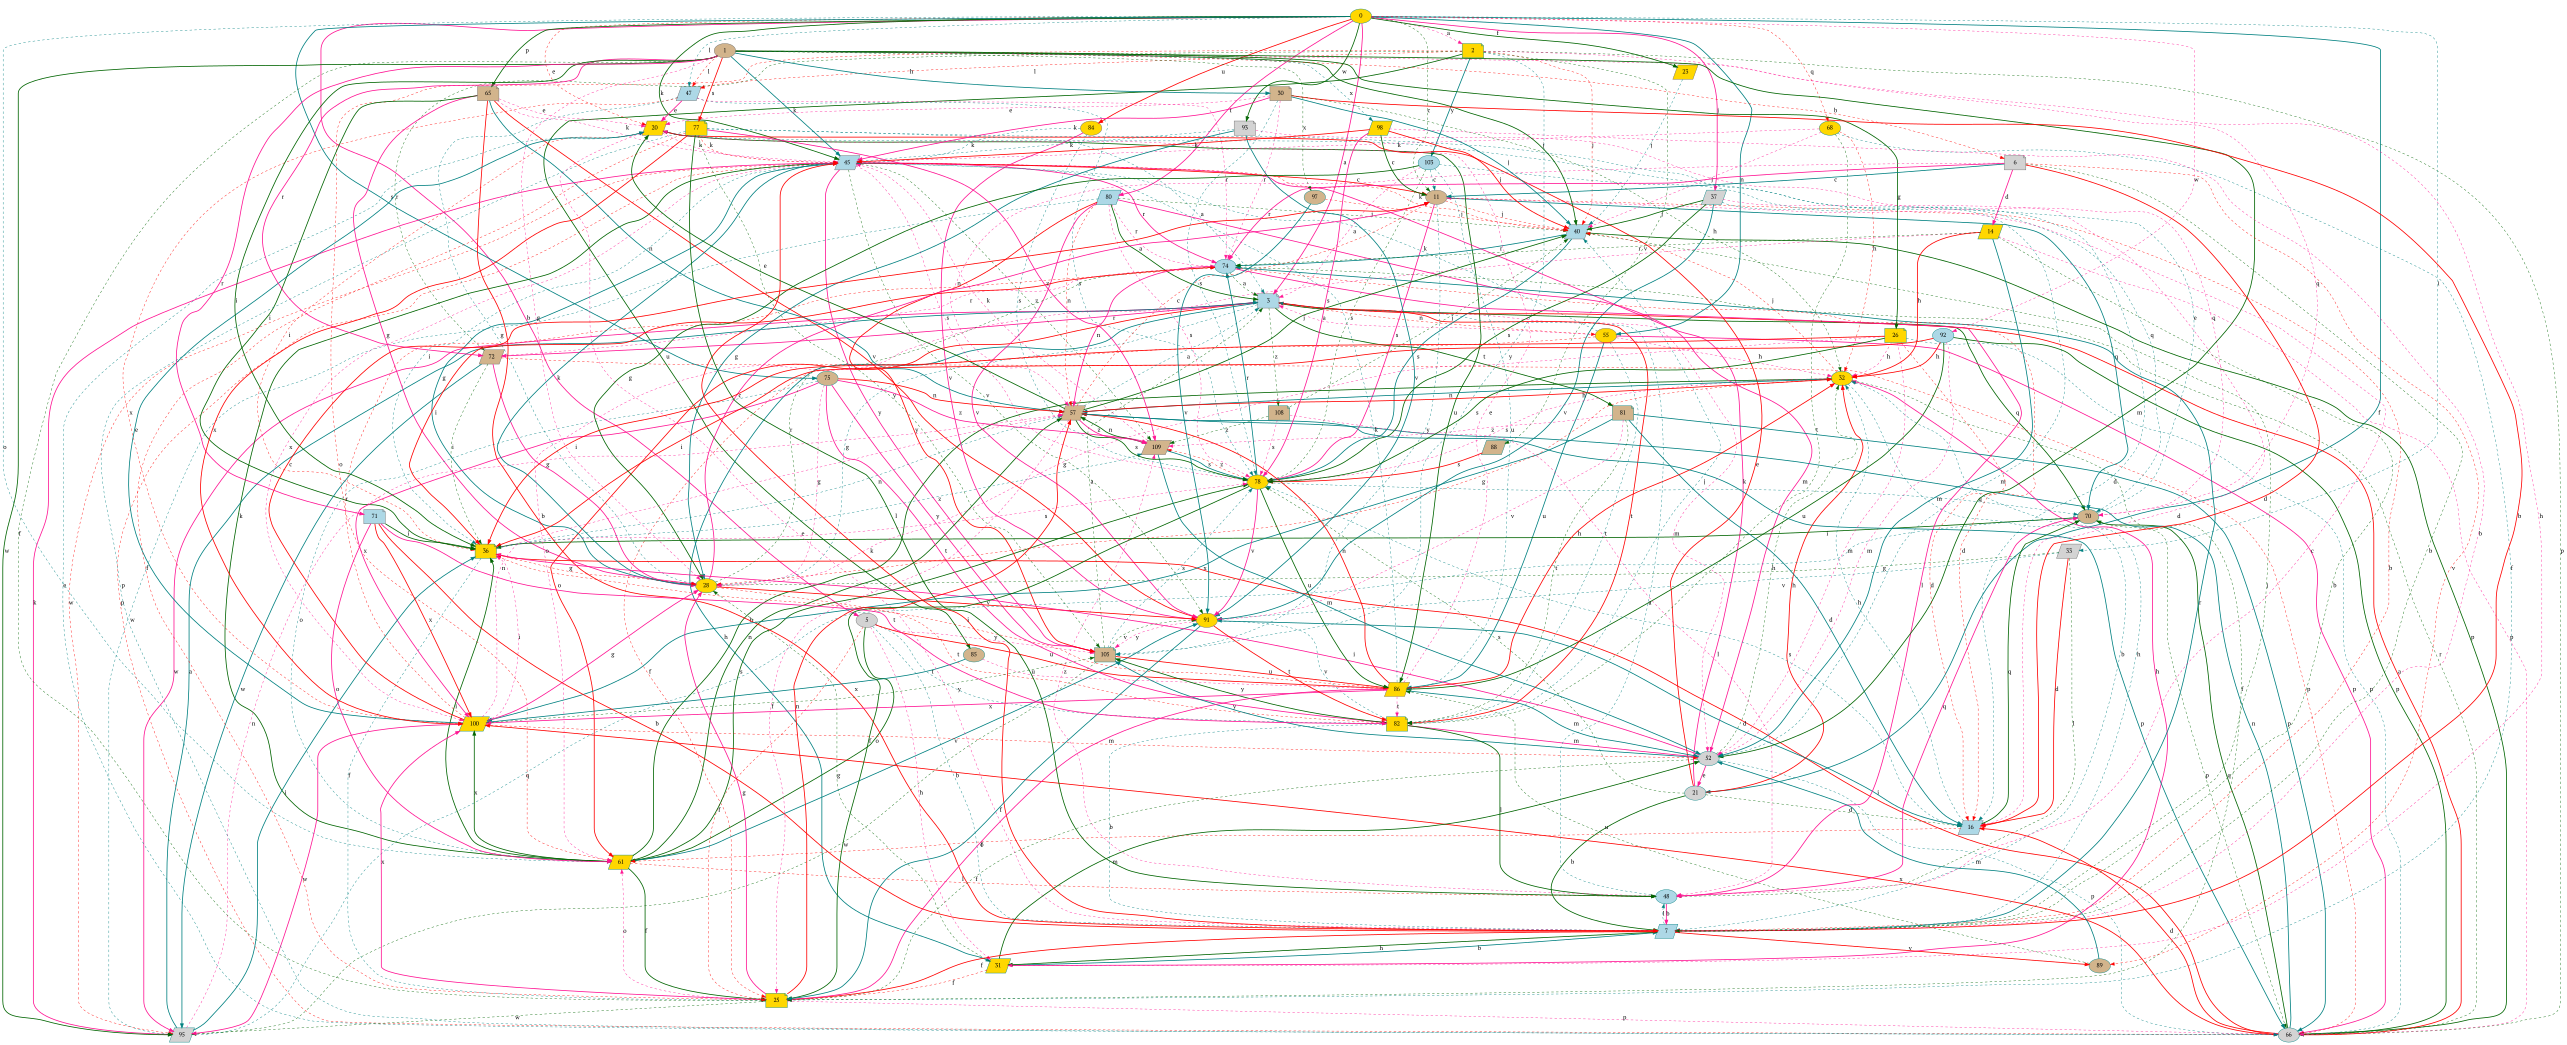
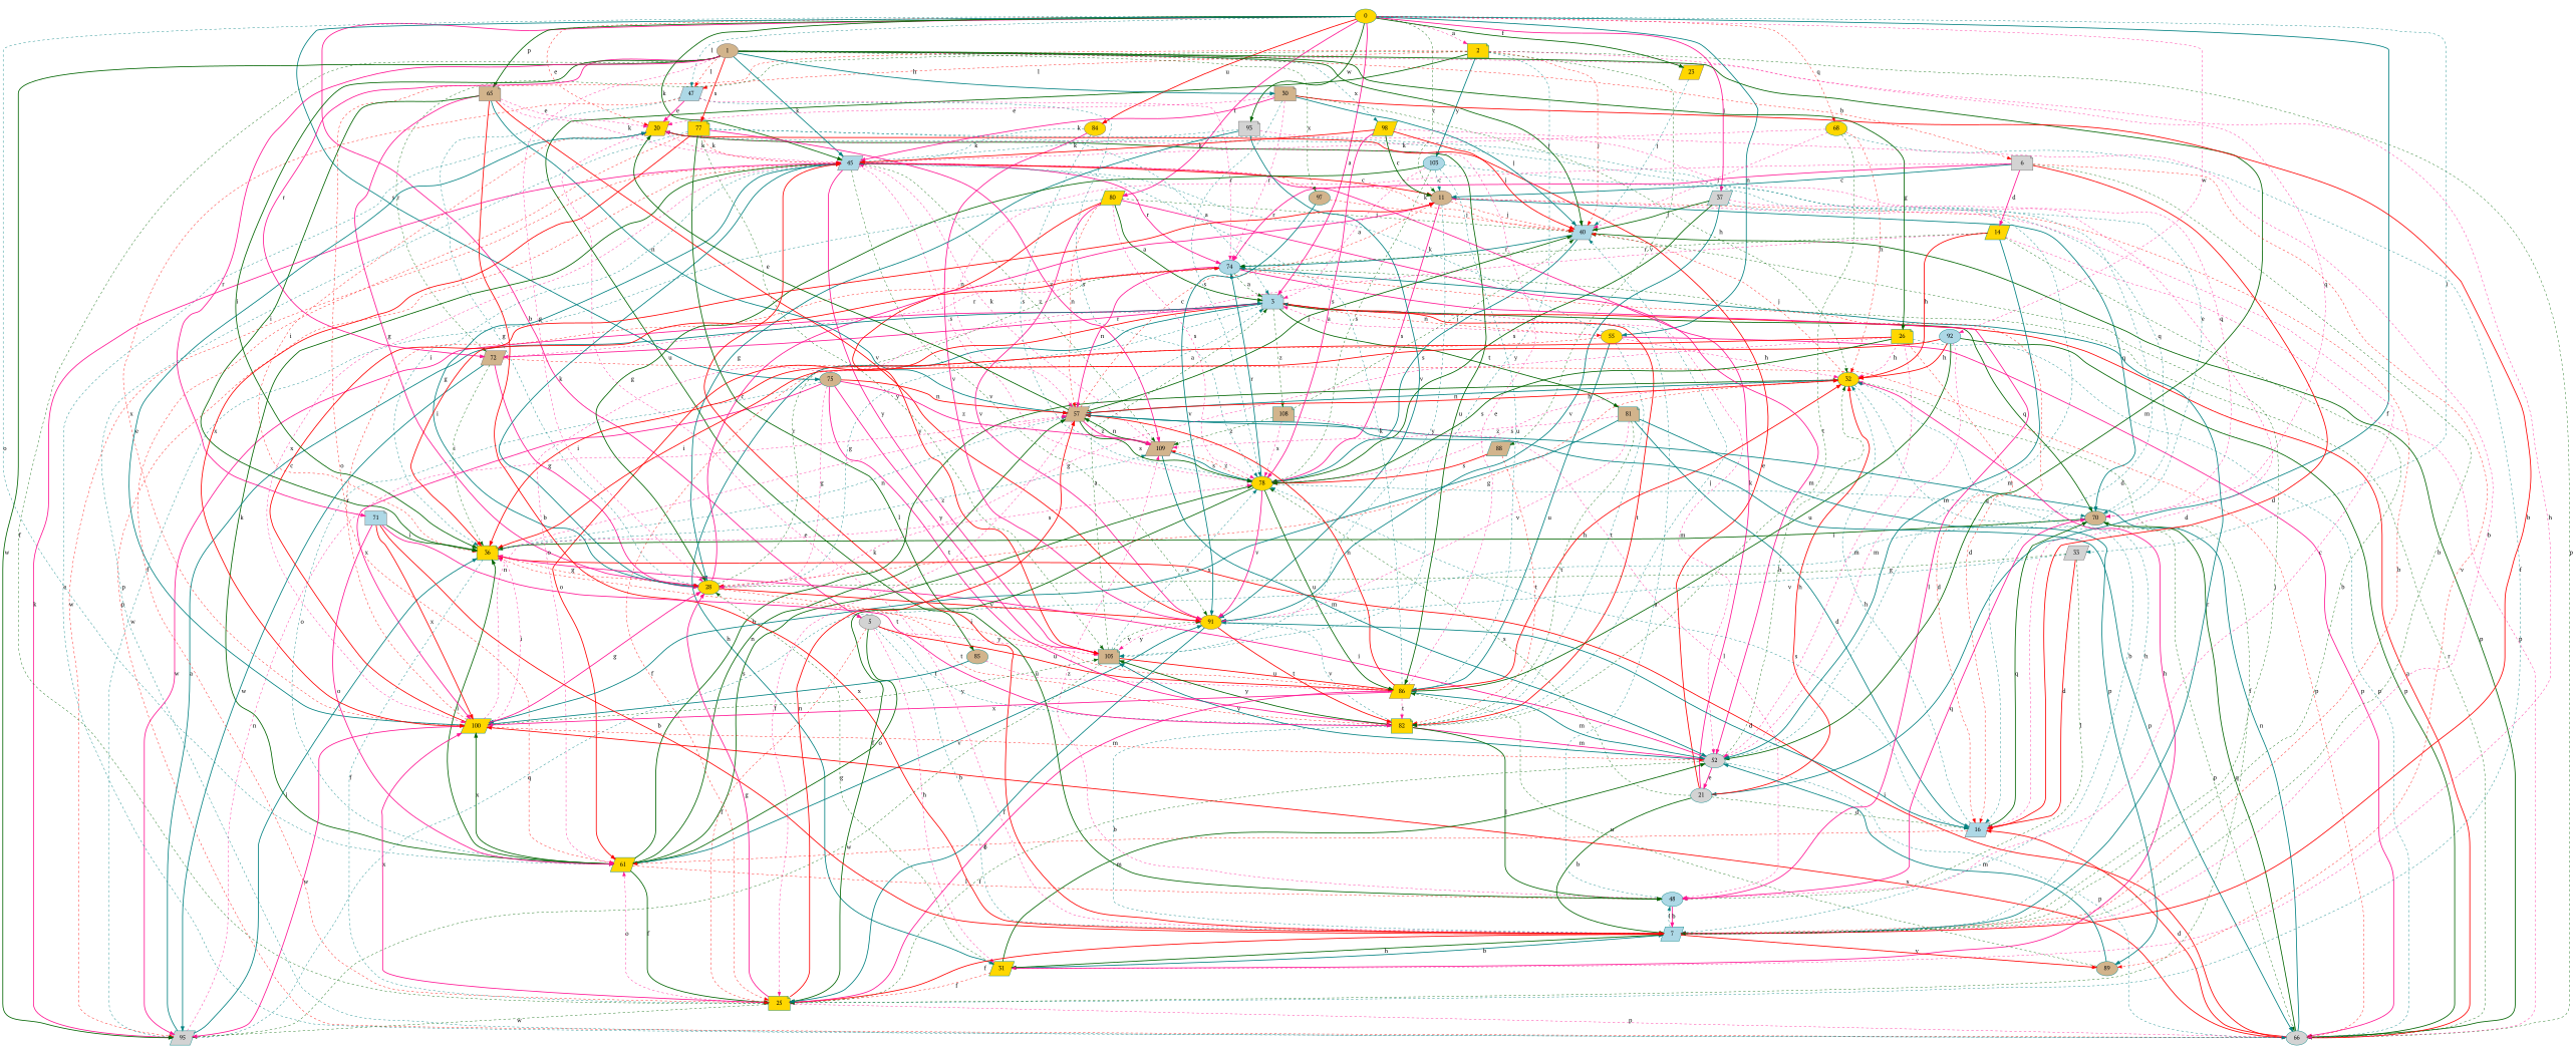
  strict digraph {
    fontname="PT Serif"
    node [color=teal fillcolor=gold fontname="PT Serif" shape=ellipse style=filled]
    edge [color=deeppink fontname="PT Serif" style=dashed]
    2 [shape=note]
    0
    3 [color=gray40 fillcolor=lightblue shape=note]
    5 [color=gray40 fillcolor=lightgrey]
    11 [color=gray40 fillcolor=tan]
    20 [color=gray40 shape=parallelogram]
    21 [fillcolor=lightgrey]
    23 [color=gray40 shape=parallelogram]
    33 [color=gray40 fillcolor=lightgrey shape=parallelogram]
    37 [fillcolor=lightgrey shape=parallelogram]
    45 [color=gray40 fillcolor=lightblue shape=parallelogram]
    47 [color=gray40 fillcolor=lightblue shape=parallelogram]
    55 [color=gray40]
    61 [shape=parallelogram]
    65 [color=gray40 fillcolor=tan shape=note]
    68
    75 [fillcolor=tan]
-   80 [fillcolor=lightblue shape=parallelogram]
+   80 [shape=parallelogram]
    84 [color=gray40]
    92 [fillcolor=lightblue]
    93 [color=gray40 fillcolor=lightgrey shape=note]
    40 [color=gray40 fillcolor=lightblue shape=parallelogram]
    72 [color=gray40 fillcolor=tan shape=parallelogram]
    66 [fillcolor=lightgrey]
    70 [fillcolor=tan]
    85 [fillcolor=tan]
    88 [fillcolor=tan shape=parallelogram]
    103 [fillcolor=lightblue]
    105 [fillcolor=tan shape=note]
    28
    31 [shape=parallelogram]
    52 [fillcolor=lightgrey]
    95 [fillcolor=lightgrey shape=parallelogram]
    81 [fillcolor=tan shape=note]
    82 [shape=note]
    108 [fillcolor=tan shape=note]
    25 [shape=note]
    7 [fillcolor=lightblue shape=parallelogram]
    86 [color=gray40 shape=parallelogram]
    78
    36 [shape=note]
    16 [color=gray40 fillcolor=lightblue shape=parallelogram]
    32
    48 [fillcolor=lightblue]
    91 [color=gray40]
    74 [fillcolor=lightblue]
    100 [shape=parallelogram]
    109 [color=gray40 fillcolor=tan shape=parallelogram]
    57 [color=gray40 fillcolor=tan shape=parallelogram]
    1 [color=gray40 fillcolor=tan]
    6 [color=gray40 fillcolor=lightgrey shape=note]
    26 [shape=note]
    30 [color=gray40 fillcolor=tan shape=note]
    71 [color=gray40 fillcolor=lightblue shape=note]
    77 [shape=note]
    97 [fillcolor=tan]
    98 [shape=parallelogram]
    14 [shape=parallelogram]
    89 [fillcolor=tan]
    2 -> 47 [color=red label=l]
    2 -> 61 [color=red label=o]
    2 -> 40 [color=red label=j]
    2 -> 72 [color=darkgreen label=r]
    2 -> 66 [color=darkgreen label=p]
    2 -> 70 [label=q]
    2 -> 85 [color=darkgreen label=u style=bold]
    2 -> 88 [color=darkgreen label=v]
    2 -> 103 [color=teal label=y style=bold]
    2 -> 105 [color=teal label=y]
    0 -> 2 [label=a]
    0 -> 3 [label=a style=bold]
    0 -> 5 [label=b style=bold]
    0 -> 11 [color=darkgreen label=c]
    0 -> 20 [color=red label=e]
    0 -> 21 [color=teal label=f style=bold]
    0 -> 23 [color=darkgreen label=f style=bold]
    0 -> 33 [color=teal label=i]
    0 -> 37 [label=j style=bold]
    0 -> 45 [color=darkgreen label=k style=bold]
    0 -> 47 [color=teal label=l]
    0 -> 55 [color=teal label=n style=bold]
    0 -> 61 [color=teal label=o]
    0 -> 65 [color=darkgreen label=p style=bold]
    0 -> 68 [color=red label=q]
    0 -> 75 [color=teal label=s style=bold]
    0 -> 80 [label=t style=bold]
    0 -> 84 [color=red label=u style=bold]
    0 -> 92 [label=w]
    0 -> 93 [color=darkgreen label=w style=bold]
    3 -> 55 [color=red label=n]
    3 -> 61 [color=red label=o style=bold]
    3 -> 72 [label=r style=bold]
    3 -> 70 [color=darkgreen label=q style=bold]
    3 -> 28 [color=teal label=g]
    3 -> 31 [color=teal label=h style=bold]
    3 -> 52 [label=m]
    3 -> 95 [label=w style=bold]
    3 -> 81 [color=darkgreen label=t style=bold]
    3 -> 82 [color=red label=t style=bold]
    3 -> 108 [color=darkgreen label=z]
    5 -> 61 [color=darkgreen label=o style=bold]
    5 -> 105 [label=y]
    5 -> 31 [label=h]
    5 -> 82 [color=teal label=t]
    5 -> 25 [color=red label=f]
    5 -> 7 [color=teal label=b]
    5 -> 86 [color=red label=u style=bold]
    11 -> 40 [color=red label=j]
    11 -> 70 [color=teal label=q style=bold]
    11 -> 105 [color=teal label=y]
    11 -> 7 [color=red label=b]
    11 -> 78 [label=s style=bold]
    20 -> 45 [label=k]
    20 -> 86 [color=darkgreen label=u style=bold]
    20 -> 36 [color=red label=i]
    21 -> 20 [color=red label=e style=bold]
    21 -> 45 [label=k style=bold]
    21 -> 7 [color=darkgreen label=b style=bold]
    21 -> 78 [color=darkgreen label=s]
    21 -> 16 [color=darkgreen label=d]
    21 -> 32 [color=red label=h style=bold]
    23 -> 40 [color=teal label=j]
    33 -> 28 [color=darkgreen label=g]
    33 -> 16 [color=red label=d style=bold]
    33 -> 48 [color=darkgreen label=l]
    33 -> 91 [color=teal label=v]
    37 -> 40 [color=darkgreen label=j style=bold]
    37 -> 52 [color=teal label=m]
    37 -> 78 [color=darkgreen label=s style=bold]
    37 -> 16 [label=d]
    37 -> 91 [color=teal label=v style=bold]
    45 -> 11 [color=red label=c style=bold]
    45 -> 66 [color=red label=p]
    45 -> 105 [label=y style=bold]
    45 -> 28 [color=teal label=g style=bold]
    45 -> 95 [color=red label=w]
    45 -> 78 [label=s]
    45 -> 36 [color=teal label=i]
    45 -> 91 [color=darkgreen label=v]
    45 -> 74 [label=r style=bold]
    45 -> 100 [label=x]
    45 -> 109 [color=darkgreen label=z]
    47 -> 20 [label=e style=bold]
    47 -> 28 [color=teal label=g]
    47 -> 78 [color=teal label=s]
    47 -> 74 [label=r]
    47 -> 100 [color=red label=x]
    55 -> 3 [label=a]
    55 -> 45 [color=teal label=k]
    55 -> 66 [label=p style=bold]
    55 -> 82 [color=teal label=t]
    55 -> 25 [color=red label=f]
    55 -> 86 [color=teal label=u style=bold]
    55 -> 32 [label=h]
    61 -> 45 [color=darkgreen label=k style=bold]
    61 -> 25 [color=darkgreen label=f style=bold]
    61 -> 78 [color=darkgreen label=s style=bold]
    61 -> 36 [color=darkgreen label=i style=bold]
    61 -> 32 [color=darkgreen label=h style=bold]
    61 -> 48 [color=red label=l]
    61 -> 91 [color=teal label=v style=bold]
    61 -> 100 [color=darkgreen label=x style=bold]
    61 -> 57 [color=darkgreen label=n style=bold]
    65 -> 20 [label=e]
    65 -> 45 [label=k]
    65 -> 28 [label=g style=bold]
    65 -> 7 [color=red label=b style=bold]
    65 -> 36 [color=darkgreen label=i style=bold]
    65 -> 91 [color=red label=v style=bold]
    65 -> 57 [color=teal label=n style=bold]
    68 -> 45 [label=k]
    68 -> 40 [label=j]
    68 -> 82 [color=darkgreen label=t]
    68 -> 25 [color=teal label=f]
    68 -> 32 [color=red label=h]
    75 -> 61 [color=teal label=o]
    75 -> 105 [label=y style=bold]
    75 -> 28 [label=g]
    75 -> 82 [label=t style=bold]
    75 -> 100 [label=x style=bold]
    75 -> 109 [label=z style=bold]
    75 -> 57 [color=red label=n style=bold]
    80 -> 3 [color=darkgreen label=a style=bold]
    80 -> 40 [color=darkgreen label=j]
    80 -> 105 [color=red label=y style=bold]
    80 -> 52 [label=m style=bold]
    80 -> 95 [color=teal label=w]
    80 -> 78 [label=s]
    80 -> 91 [label=v style=bold]
-   80 -> 74 [label=r]
    80 -> 57 [color=red label=n]
    84 -> 45 [color=teal label=k]
    84 -> 78 [color=teal label=s]
    84 -> 91 [label=v style=bold]
    92 -> 66 [color=darkgreen label=p style=bold]
    92 -> 52 [label=m]
    92 -> 86 [color=darkgreen label=u style=bold]
    92 -> 36 [color=red label=i style=bold]
    92 -> 32 [color=red label=h style=bold]
    93 -> 45 [color=teal label=k]
    93 -> 70 [label=q]
    93 -> 28 [color=teal label=g style=bold]
    93 -> 91 [color=teal label=v style=bold]
    40 -> 45 [color=red label=k]
    40 -> 66 [color=darkgreen label=p style=bold]
    40 -> 78 [color=teal label=s style=bold]
    40 -> 74 [color=teal label=r style=bold]
    72 -> 66 [color=red label=p]
    72 -> 28 [label=g style=bold]
    72 -> 95 [color=teal label=w style=bold]
    72 -> 36 [color=darkgreen label=i]
    72 -> 74 [label=r]
    66 -> 3 [color=red label=a style=bold]
    66 -> 20 [color=teal label=e]
    66 -> 70 [color=darkgreen label=q style=bold]
    66 -> 36 [color=red label=i style=bold]
    66 -> 16 [color=red label=d style=bold]
    66 -> 74 [color=darkgreen label=r]
    66 -> 100 [color=red label=x style=bold]
    66 -> 57 [color=teal label=n style=bold]
    70 -> 20 [color=teal label=e]
    70 -> 66 [color=darkgreen label=p]
    70 -> 36 [color=darkgreen label=i style=bold]
    85 -> 86 [label=u]
    85 -> 100 [color=teal label=x style=bold]
+   88 -> 82 [color=red label=t]
    88 -> 78 [color=red label=s style=bold]
    103 -> 3 [label=a]
    103 -> 11 [color=teal label=c]
    103 -> 70 [color=teal label=q]
    103 -> 28 [color=darkgreen label=g style=bold]
    103 -> 86 [color=teal label=u]
    103 -> 78 [color=darkgreen label=s]
    105 -> 3 [color=darkgreen label=a]
    105 -> 95 [color=darkgreen label=w]
    105 -> 86 [color=red label=u style=bold]
    105 -> 78 [color=teal label=s]
    105 -> 91 [color=darkgreen label=v]
    28 -> 11 [label=c style=bold]
    28 -> 45 [color=teal label=k style=bold]
    28 -> 82 [color=red label=t]
    28 -> 91 [color=red label=v style=bold]
    28 -> 74 [color=darkgreen label=r]
    31 -> 28 [color=darkgreen label=g]
    31 -> 52 [color=darkgreen label=m style=bold]
    31 -> 25 [color=red label=f]
    31 -> 7 [color=teal label=b style=bold]
    31 -> 32 [label=h style=bold]
    52 -> 21 [label=e style=bold]
    52 -> 66 [color=teal label=p]
    52 -> 105 [color=teal label=y style=bold]
    52 -> 25 [color=darkgreen label=f]
    52 -> 36 [label=i style=bold]
    52 -> 32 [color=darkgreen label=h]
    95 -> 3 [color=teal label=a style=bold]
    95 -> 45 [label=k style=bold]
    95 -> 70 [color=teal label=q]
    95 -> 36 [color=teal label=i style=bold]
    95 -> 57 [label=n]
-   81 -> 66 [color=teal label=p style=bold]
+   81 -> 89 [color=teal label=p style=bold]
    81 -> 82 [color=darkgreen label=t]
    81 -> 16 [color=teal label=d style=bold]
    81 -> 91 [label=v]
    81 -> 100 [color=teal label=x style=bold]
    81 -> 109 [label=z]
    82 -> 40 [color=teal label=j]
    82 -> 105 [color=darkgreen label=y style=bold]
    82 -> 52 [label=m style=bold]
    82 -> 7 [color=teal label=b]
    82 -> 48 [color=darkgreen label=l style=bold]
    82 -> 91 [color=teal label=v]
    108 -> 40 [color=darkgreen label=j]
    108 -> 78 [label=s]
    108 -> 48 [label=l]
    108 -> 109 [color=darkgreen label=z]
    25 -> 61 [label=o]
    25 -> 66 [label=p]
    25 -> 28 [label=g style=bold]
    25 -> 95 [color=darkgreen label=w]
    25 -> 100 [label=x style=bold]
    25 -> 57 [color=red label=n style=bold]
    7 -> 20 [label=e]
    7 -> 45 [color=red label=k style=bold]
    7 -> 40 [color=darkgreen label=j]
    7 -> 31 [color=darkgreen label=h style=bold]
    7 -> 25 [color=red label=f style=bold]
    7 -> 32 [color=teal label=h]
    7 -> 48 [color=teal label=l]
    7 -> 74 [color=teal label=r style=bold]
    7 -> 89 [color=red label=v style=bold]
    86 -> 20 [label=e]
    86 -> 45 [color=teal label=k]
    86 -> 52 [color=teal label=m style=bold]
    86 -> 82 [label=t]
    86 -> 25 [label=f style=bold]
    86 -> 36 [color=red label=i]
    86 -> 32 [color=red label=h style=bold]
    86 -> 100 [label=x style=bold]
    86 -> 57 [color=red label=n style=bold]
    78 -> 70 [color=teal label=q]
    78 -> 25 [color=darkgreen label=f style=bold]
    78 -> 86 [color=darkgreen label=u style=bold]
    78 -> 91 [label=v style=bold]
    78 -> 74 [color=teal label=r style=bold]
    78 -> 109 [color=red label=z]
    36 -> 28 [color=red label=g]
    36 -> 25 [color=teal label=f]
    36 -> 78 [label=s]
    36 -> 109 [color=teal label=z]
    36 -> 57 [color=teal label=n]
    16 -> 61 [color=red label=o]
    16 -> 70 [color=darkgreen label=q style=bold]
    16 -> 78 [color=teal label=s]
    16 -> 32 [color=teal label=h]
    32 -> 40 [color=red label=j]
    32 -> 28 [color=red label=g]
    32 -> 25 [color=darkgreen label=f]
    32 -> 7 [color=teal label=b]
    32 -> 78 [label=s]
    32 -> 57 [color=teal label=n style=bold]
    48 -> 3 [color=teal label=a]
    48 -> 11 [label=c]
    48 -> 70 [label=q style=bold]
    48 -> 7 [label=b style=bold]
    48 -> 109 [label=z]
    91 -> 105 [label=y]
    91 -> 82 [color=red label=t style=bold]
    91 -> 25 [color=teal label=f style=bold]
    91 -> 16 [color=teal label=d style=bold]
    74 -> 3 [color=darkgreen label=a]
    74 -> 36 [color=red label=i style=bold]
    74 -> 16 [color=red label=d]
    74 -> 48 [label=l style=bold]
    74 -> 57 [label=n style=bold]
    100 -> 11 [color=red label=c style=bold]
    100 -> 20 [color=teal label=e style=bold]
    100 -> 105 [color=darkgreen label=y]
    100 -> 28 [label=g style=bold]
    100 -> 52 [color=red label=m]
    100 -> 95 [label=w style=bold]
    100 -> 36 [label=i]
    100 -> 74 [color=red label=r]
    100 -> 57 [label=n]
    109 -> 45 [label=k]
    109 -> 52 [color=teal label=m style=bold]
    109 -> 78 [color=teal label=s style=bold]
    109 -> 57 [color=darkgreen label=n style=bold]
    57 -> 3 [color=teal label=a]
    57 -> 11 [color=red label=c]
    57 -> 20 [color=darkgreen label=e style=bold]
    57 -> 40 [color=darkgreen label=j style=bold]
    57 -> 66 [color=teal label=p style=bold]
    57 -> 25 [label=f]
    57 -> 78 [color=darkgreen label=s style=bold]
    57 -> 32 [color=red label=h style=bold]
    57 -> 109 [label=z style=bold]
    1 -> 45 [color=teal label=k style=bold]
    1 -> 47 [color=red label=l]
    1 -> 40 [color=darkgreen label=j style=bold]
    1 -> 72 [label=r style=bold]
    1 -> 28 [label=g]
    1 -> 31 [label=h]
    1 -> 52 [color=darkgreen label=m style=bold]
    1 -> 95 [color=darkgreen label=w style=bold]
    1 -> 25 [color=darkgreen label=f]
    1 -> 36 [color=darkgreen label=i style=bold]
    1 -> 6 [color=red label=b]
    1 -> 26 [color=darkgreen label=g style=bold]
    1 -> 30 [color=teal label=h style=bold]
    1 -> 71 [label=r style=bold]
    1 -> 77 [color=red label=s style=bold]
    1 -> 97 [color=darkgreen label=x]
    1 -> 98 [color=teal label=x]
    6 -> 11 [color=teal label=c style=bold]
    6 -> 7 [color=darkgreen label=b]
    6 -> 16 [color=red label=d style=bold]
    6 -> 74 [label=r style=bold]
    6 -> 57 [label=n]
    6 -> 14 [label=d style=bold]
    6 -> 89 [color=red label=v]
    26 -> 66 [color=teal label=p]
    26 -> 28 [label=g]
    26 -> 52 [label=m]
    26 -> 78 [color=darkgreen label=s style=bold]
    26 -> 36 [color=red label=i style=bold]
    26 -> 16 [color=red label=d]
    26 -> 32 [label=h]
    30 -> 20 [label=e]
    30 -> 45 [label=k style=bold]
    30 -> 40 [color=teal label=j style=bold]
    30 -> 7 [color=red label=b style=bold]
    30 -> 78 [color=teal label=s]
    30 -> 32 [color=darkgreen label=h]
    30 -> 74 [label=r]
    71 -> 61 [label=o style=bold]
    71 -> 82 [label=t style=bold]
    71 -> 7 [color=red label=b style=bold]
    71 -> 36 [color=darkgreen label=i style=bold]
    71 -> 100 [color=red label=x style=bold]
    77 -> 3 [color=teal label=a]
    77 -> 45 [color=red label=k]
    77 -> 66 [color=teal label=p]
    77 -> 105 [color=darkgreen label=y]
    77 -> 25 [color=red label=f]
    77 -> 16 [color=teal label=d]
    77 -> 48 [color=darkgreen label=l style=bold]
    77 -> 100 [color=red label=x style=bold]
    77 -> 109 [label=z style=bold]
    97 -> 40 [color=red label=j]
    97 -> 91 [color=teal label=v style=bold]
    98 -> 11 [color=darkgreen label=c style=bold]
    98 -> 45 [color=red label=k style=bold]
    98 -> 40 [color=red label=j style=bold]
    98 -> 7 [label=b]
    98 -> 78 [label=s style=bold]
    14 -> 61 [label=o]
    14 -> 66 [label=p]
    14 -> 52 [color=teal label=m style=bold]
    14 -> 7 [color=darkgreen label=b]
    14 -> 32 [color=red label=h style=bold]
    14 -> 74 [color=darkgreen label=r]
    89 -> 52 [color=teal label=m style=bold]
    89 -> 86 [color=darkgreen label=u]
  }
